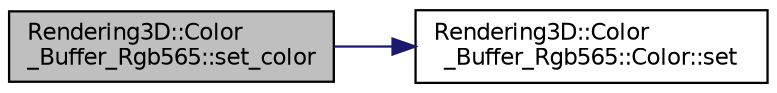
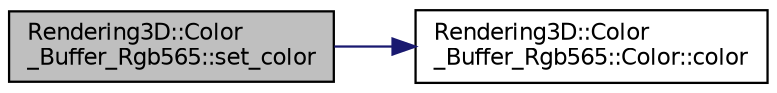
  digraph {
    rankdir=LR
    node [color=black fontname=Helvetica fontsize=10 shape=record style=filled]
    n1 [fillcolor=grey75 fontcolor=black height=0.2 label="Rendering3D::Color\l_Buffer_Rgb565::set_color" width=0.4]
-   n2 [fillcolor=white height=0.2 label="Rendering3D::Color\l_Buffer_Rgb565::Color::set" width=0.4]
+   n2 [fillcolor=white height=0.2 label="Rendering3D::Color\l_Buffer_Rgb565::Color::color" width=0.4]
    n1 -> n2 [color=midnightblue fontname=Helvetica fontsize=10 labelfontname=Helvetica labelfontsize=10 style=solid]
  }
